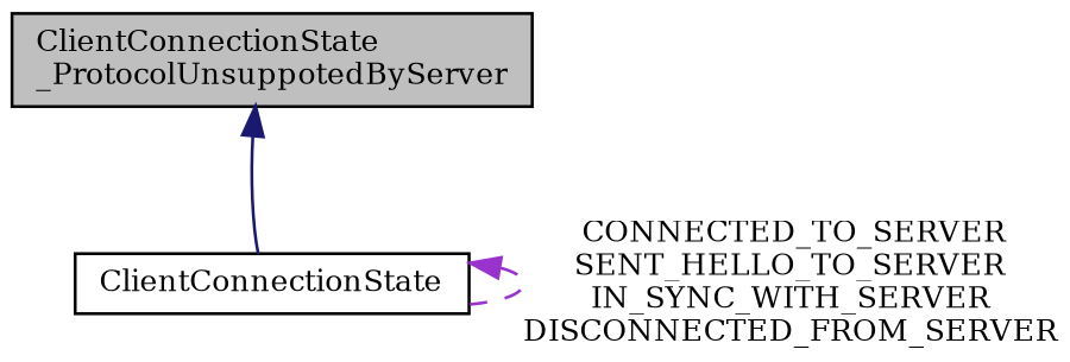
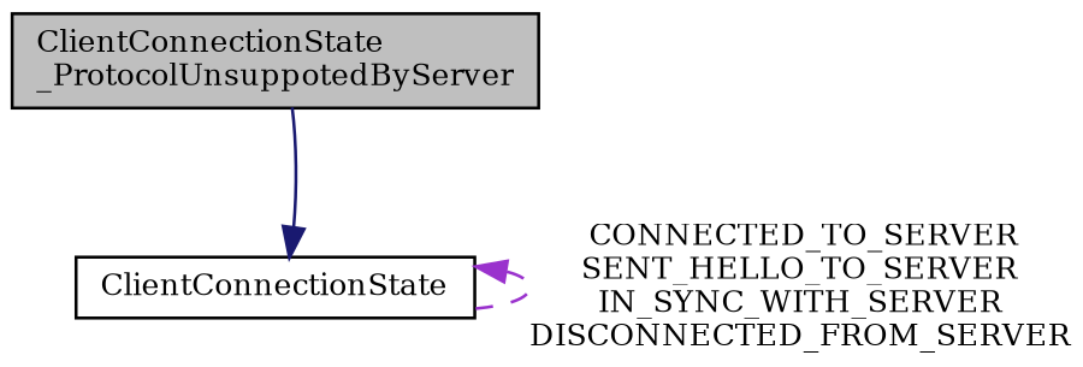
  digraph {
    fontname="DejaVu Serif"
    node [color=black fontname="DejaVu Serif" fontsize=10 shape=record]
    edge [dir=back fontname="DejaVu Serif" fontsize=10 labelfontname=FreeSans labelfontsize=10]
    n1 [fillcolor=grey75 fontcolor=black height=0.2 label="ClientConnectionState\l_ProtocolUnsuppotedByServer" style=filled width=0.4]
    n2 [height=0.2 label=ClientConnectionState width=0.4]
-   n1 -> n2 [color=midnightblue style=solid]
+   n2 -> n1 [color=midnightblue style=solid]
    n2 -> n2 [color=darkorchid3 label=" CONNECTED_TO_SERVER\nSENT_HELLO_TO_SERVER\nIN_SYNC_WITH_SERVER\nDISCONNECTED_FROM_SERVER" style=dashed]
  }
